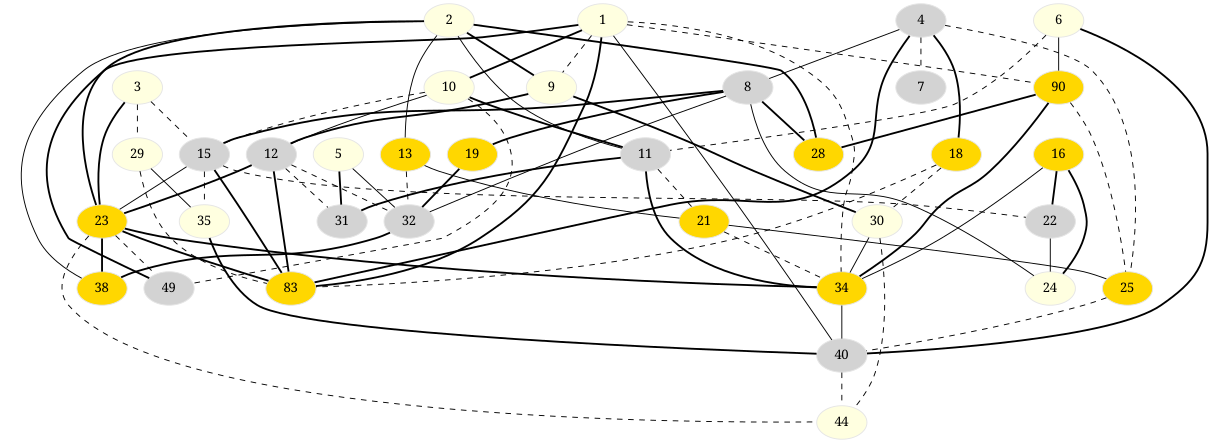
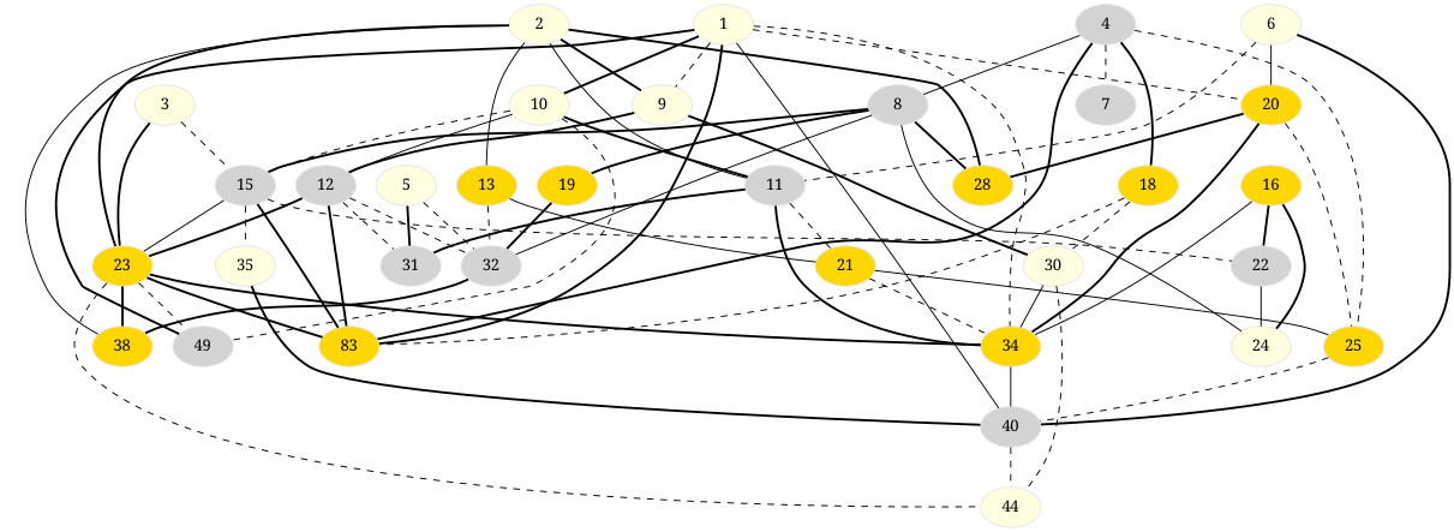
  graph {
    fontname="Noto Serif"
    node [color=gray90 fillcolor=lightyellow fontname="Noto Serif" style=filled]
    edge [fontname="Noto Serif" style=bold]
    1 [super="+33"]
    9 [super="+14"]
    10 [super="+50"]
-   20 [fillcolor=gold super="+39" label=90]
+   20 [fillcolor=gold super="+39"]
    34 [fillcolor=gold super="+46"]
    40 [fillcolor=lightgrey super="+47"]
    49 [fillcolor=lightgrey]
    n8 [fillcolor=gold label=83]
    12 [fillcolor=lightgrey super="+51"]
    30 [super="+41"]
    11 [fillcolor=lightgrey]
    15 [fillcolor=lightgrey super="+52"]
    28 [fillcolor=gold]
    25 [fillcolor=gold]
    44
    2 [super="+54"]
    13 [fillcolor=gold]
    23 [fillcolor=gold super="+26"]
    38 [fillcolor=gold]
    31 [fillcolor=lightgrey super="+45"]
    21 [fillcolor=gold super="+37"]
    32 [fillcolor=lightgrey super="+42"]
    22 [fillcolor=lightgrey super="+43"]
    35
    3
-   29
    4 [fillcolor=lightgrey super="+48"]
    7 [fillcolor=lightgrey]
    8 [fillcolor=lightgrey super="+27"]
    18 [fillcolor=gold]
    5
    19 [fillcolor=gold super="+36"]
    24
    6 [super="+17"]
    16 [fillcolor=gold]
    1 -- 9 [style=dashed weight=2]
    1 -- 10
    1 -- 20 [style=dashed weight=2]
    1 -- 34 [style=dashed]
    1 -- 40 [style=solid]
    1 -- 49
    1 -- n8
    9 -- 12
    9 -- 30
    10 -- 49 [style=dashed]
    10 -- 12 [style=solid]
    10 -- 11
    10 -- 15 [style=dashed]
    20 -- 34
    20 -- 28
    20 -- 25 [style=dashed]
    34 -- 40 [style=solid]
    40 -- 44 [style=dashed]
    12 -- n8
    12 -- 23
    12 -- 31 [style=dashed weight=2]
    12 -- 32 [style=dashed]
    30 -- 34 [style=solid]
    30 -- 44 [style=dashed]
    11 -- 34
    11 -- 31
    11 -- 21 [style=dashed]
    15 -- n8
    15 -- 23 [style=solid]
    15 -- 22 [style=dashed]
    15 -- 35 [style=dashed]
    25 -- 40 [style=dashed]
    2 -- 9
    2 -- 11 [style=solid]
    2 -- 28
    2 -- 13 [style=solid]
    2 -- 23
    2 -- 38 [style=solid]
    13 -- 21 [style=solid]
    13 -- 32 [style=dashed weight=2]
    23 -- 34
    23 -- 49 [style=dashed weight=2]
    23 -- n8
    23 -- 44 [style=dashed]
    23 -- 38
    21 -- 34 [style=dashed]
    21 -- 25 [style=solid]
    32 -- 38
    22 -- 24 [style=solid]
    35 -- 40
    3 -- 15 [style=dashed]
    3 -- 23
-   3 -- 29 [style=dashed]
-   29 -- n8 [style=dashed]
-   29 -- 35 [style=solid]
    4 -- n8
    4 -- 25 [style=dashed]
    4 -- 7 [style=dashed weight=2]
    4 -- 8 [style=solid]
    4 -- 18
    8 -- 15
    8 -- 28
    8 -- 32 [style=solid]
    8 -- 19
    8 -- 24 [style=solid]
    18 -- n8 [style=dashed]
    18 -- 30 [style=dashed]
    5 -- 31
-   5 -- 32 [style=solid]
+   5 -- 32 [style=dashed]
    19 -- 32
    6 -- 20 [style=solid]
    6 -- 40
    6 -- 11 [style=dashed]
    16 -- 34 [style=solid]
    16 -- 22
    16 -- 24
  }
